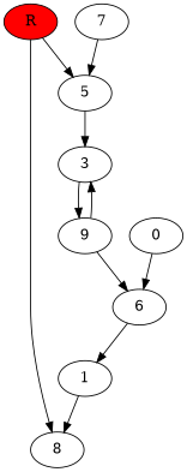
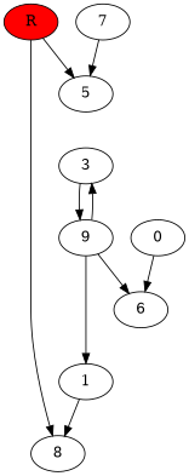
  digraph {
    1
    8
    n3 [label=9]
    3
    6
    n6 [label=0]
    5
    7
    R [fillcolor="#ff0000" style=filled]
    1 -> 8
    n3 -> 3
    n3 -> 6
    3 -> n3
-   6 -> 1
+   n3 -> 1
    n6 -> 6
-   5 -> 3
    7 -> 5
    R -> 8
    R -> 5
  }
